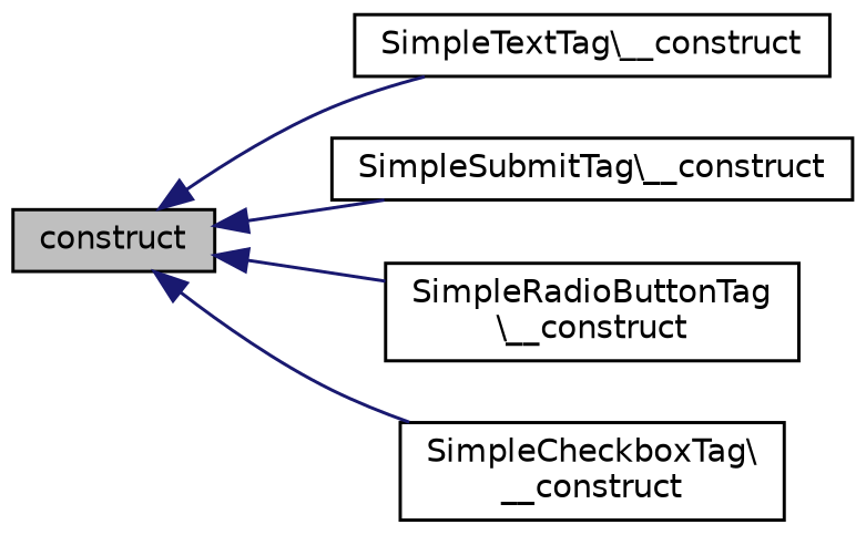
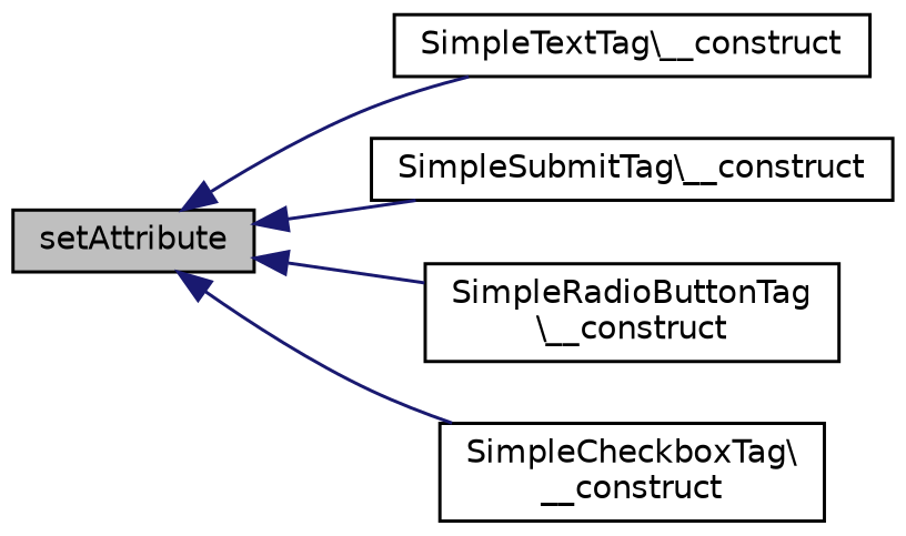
  digraph {
    rankdir=LR
    node [color=black fillcolor=white fontname=Helvetica fontsize=10 shape=record style=filled]
    edge [color=midnightblue dir=back fontname=Helvetica fontsize=10 labelfontname=Helvetica labelfontsize=10 style=solid]
-   n1 [fillcolor=grey75 fontcolor=black height=0.2 label=construct width=0.4]
+   n1 [fillcolor=grey75 fontcolor=black height=0.2 label=setAttribute width=0.4]
    n2 [height=0.2 label="SimpleTextTag\\__construct" width=0.4]
    n3 [height=0.2 label="SimpleSubmitTag\\__construct" width=0.4]
    n4 [height=0.2 label="SimpleRadioButtonTag\l\\__construct" width=0.4]
    n5 [height=0.2 label="SimpleCheckboxTag\\\l__construct" width=0.4]
    n1 -> n2
    n1 -> n3
    n1 -> n4
    n1 -> n5
  }
